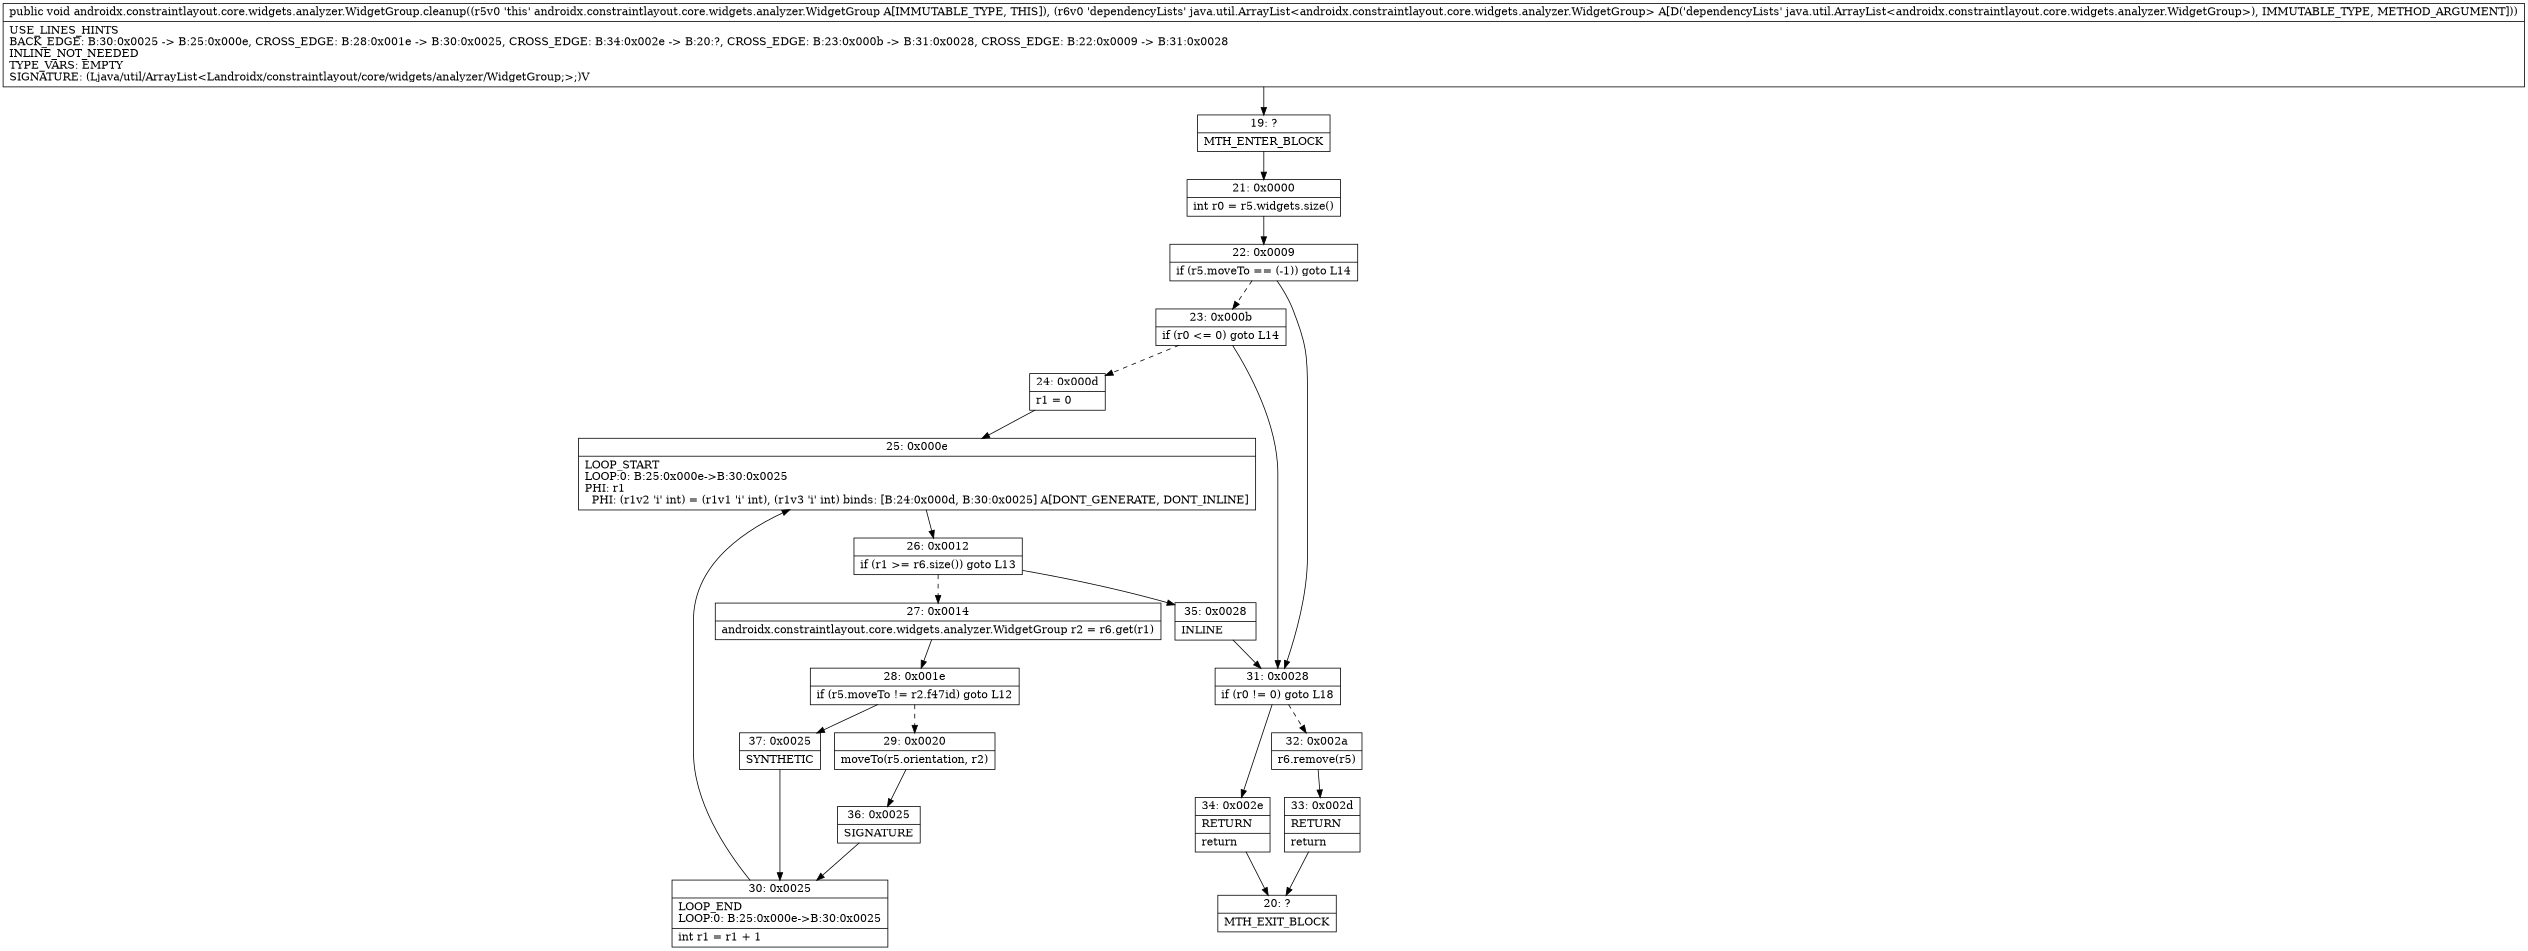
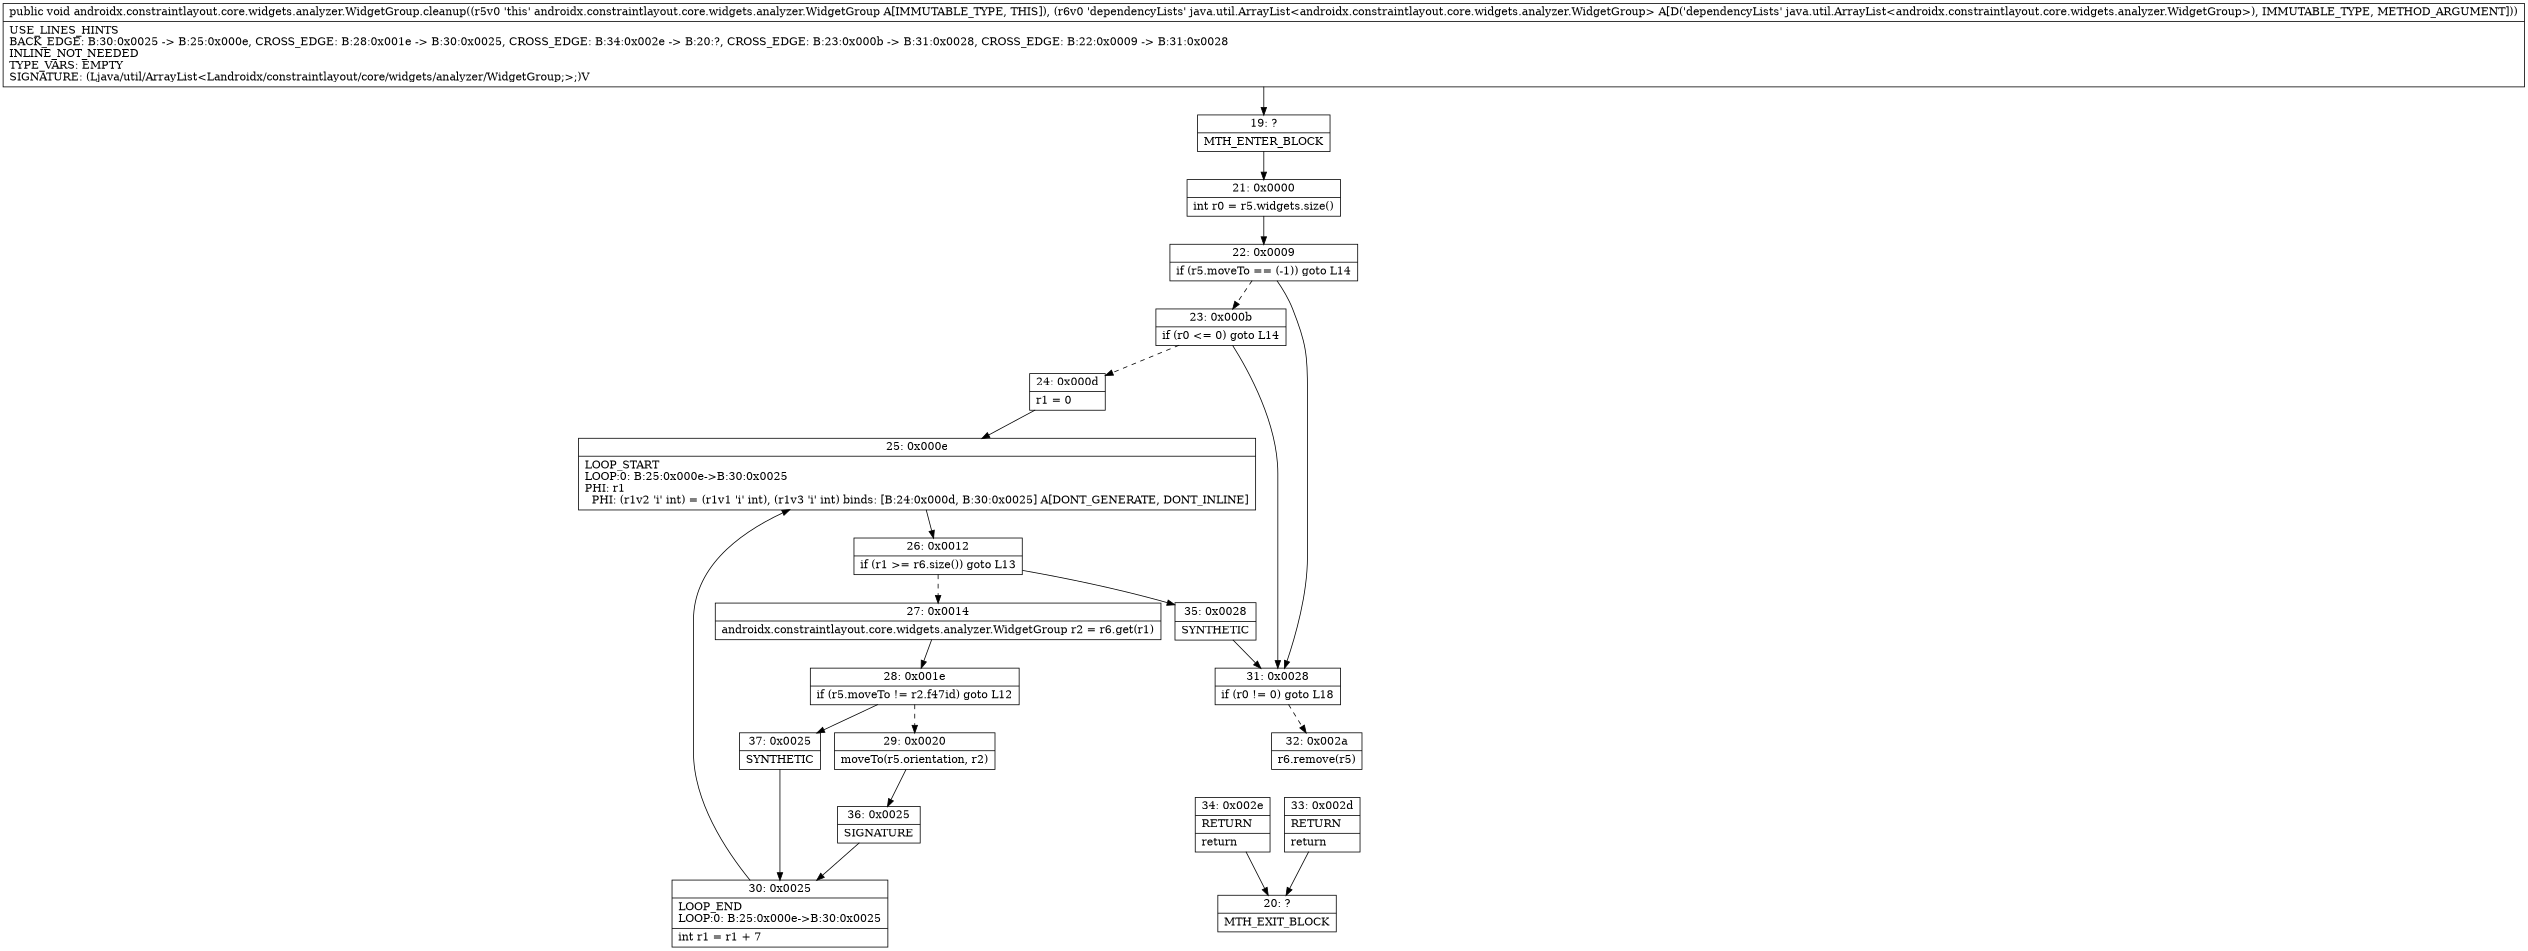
  digraph {
    node [shape=record]
    n1 [label="{19\:\ ?|MTH_ENTER_BLOCK\l}"]
    n2 [label="{21\:\ 0x0000|int r0 = r5.widgets.size()\l}"]
    n3 [label="{22\:\ 0x0009|if (r5.moveTo == (\-1)) goto L14\l}"]
    n4 [label="{23\:\ 0x000b|if (r0 \<= 0) goto L14\l}"]
    n5 [label="{31\:\ 0x0028|if (r0 != 0) goto L18\l}"]
    n6 [label="{24\:\ 0x000d|r1 = 0\l}"]
    n7 [label="{32\:\ 0x002a|r6.remove(r5)\l}"]
    n8 [label="{34\:\ 0x002e|RETURN\l|return\l}"]
    n9 [label="{25\:\ 0x000e|LOOP_START\lLOOP:0: B:25:0x000e\-\>B:30:0x0025\lPHI: r1 \l  PHI: (r1v2 'i' int) = (r1v1 'i' int), (r1v3 'i' int) binds: [B:24:0x000d, B:30:0x0025] A[DONT_GENERATE, DONT_INLINE]\l}"]
    n10 [label="{26\:\ 0x0012|if (r1 \>= r6.size()) goto L13\l}"]
    n11 [label="{27\:\ 0x0014|androidx.constraintlayout.core.widgets.analyzer.WidgetGroup r2 = r6.get(r1)\l}"]
-   n12 [label="{35\:\ 0x0028|INLINE\l}"]
+   n12 [label="{35\:\ 0x0028|SYNTHETIC\l}"]
    n13 [label="{28\:\ 0x001e|if (r5.moveTo != r2.f47id) goto L12\l}"]
    n14 [label="{29\:\ 0x0020|moveTo(r5.orientation, r2)\l}"]
    n15 [label="{37\:\ 0x0025|SYNTHETIC\l}"]
    n16 [label="{36\:\ 0x0025|SIGNATURE\l}"]
-   n17 [label="{30\:\ 0x0025|LOOP_END\lLOOP:0: B:25:0x000e\-\>B:30:0x0025\l|int r1 = r1 + 1\l}"]
+   n17 [label="{30\:\ 0x0025|LOOP_END\lLOOP:0: B:25:0x000e\-\>B:30:0x0025\l|int r1 = r1 + 7\l}"]
    n18 [label="{33\:\ 0x002d|RETURN\l|return\l}"]
    n19 [label="{20\:\ ?|MTH_EXIT_BLOCK\l}"]
    n20 [label="{public void androidx.constraintlayout.core.widgets.analyzer.WidgetGroup.cleanup((r5v0 'this' androidx.constraintlayout.core.widgets.analyzer.WidgetGroup A[IMMUTABLE_TYPE, THIS]), (r6v0 'dependencyLists' java.util.ArrayList\<androidx.constraintlayout.core.widgets.analyzer.WidgetGroup\> A[D('dependencyLists' java.util.ArrayList\<androidx.constraintlayout.core.widgets.analyzer.WidgetGroup\>), IMMUTABLE_TYPE, METHOD_ARGUMENT]))  | USE_LINES_HINTS\lBACK_EDGE: B:30:0x0025 \-\> B:25:0x000e, CROSS_EDGE: B:28:0x001e \-\> B:30:0x0025, CROSS_EDGE: B:34:0x002e \-\> B:20:?, CROSS_EDGE: B:23:0x000b \-\> B:31:0x0028, CROSS_EDGE: B:22:0x0009 \-\> B:31:0x0028\lINLINE_NOT_NEEDED\lTYPE_VARS: EMPTY\lSIGNATURE: (Ljava\/util\/ArrayList\<Landroidx\/constraintlayout\/core\/widgets\/analyzer\/WidgetGroup;\>;)V\l}"]
    n1 -> n2
    n2 -> n3
    n3 -> n4 [style=dashed]
    n3 -> n5
    n4 -> n5
    n4 -> n6 [style=dashed]
    n5 -> n7 [style=dashed]
-   n5 -> n8
    n6 -> n9
-   n7 -> n18
    n8 -> n19
    n9 -> n10
    n10 -> n11 [style=dashed]
    n10 -> n12
    n11 -> n13
    n12 -> n5
    n13 -> n14 [style=dashed]
    n13 -> n15
    n14 -> n16
    n15 -> n17
    n16 -> n17
    n17 -> n9
    n18 -> n19
    n20 -> n1
  }
